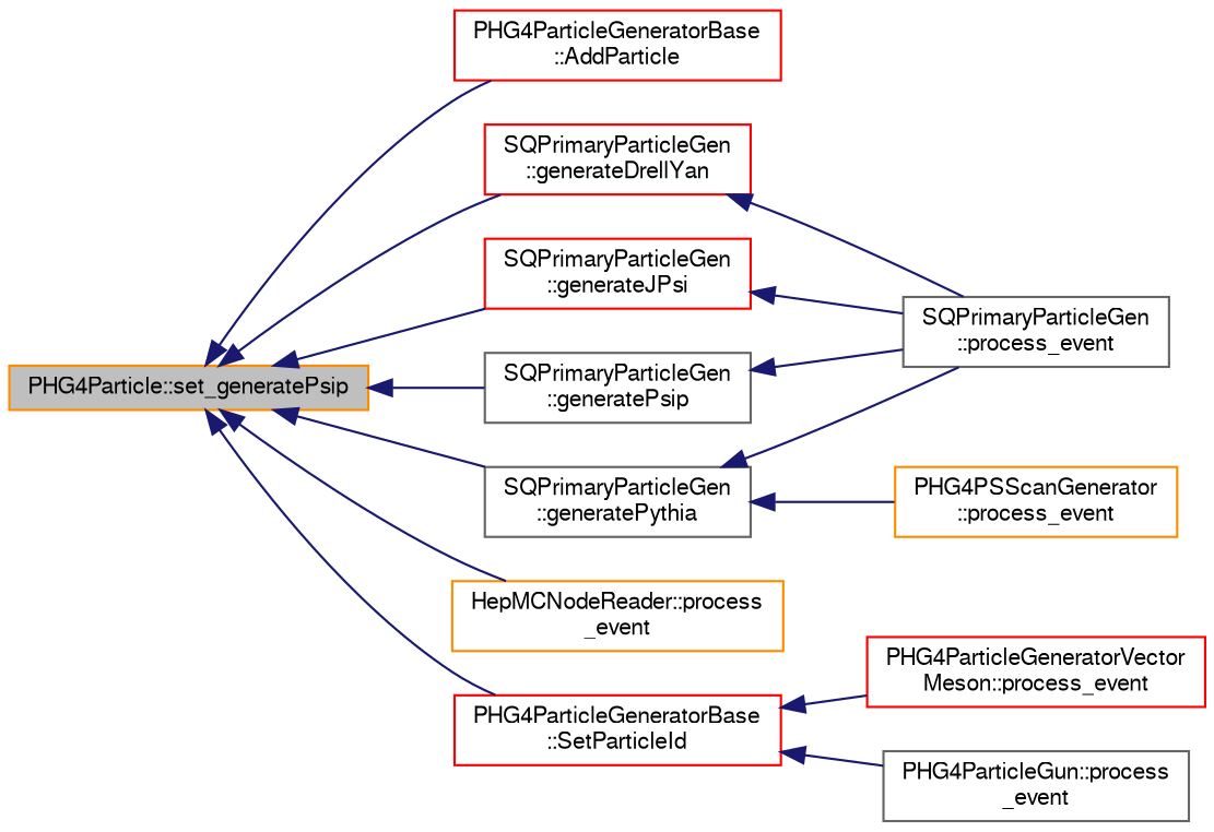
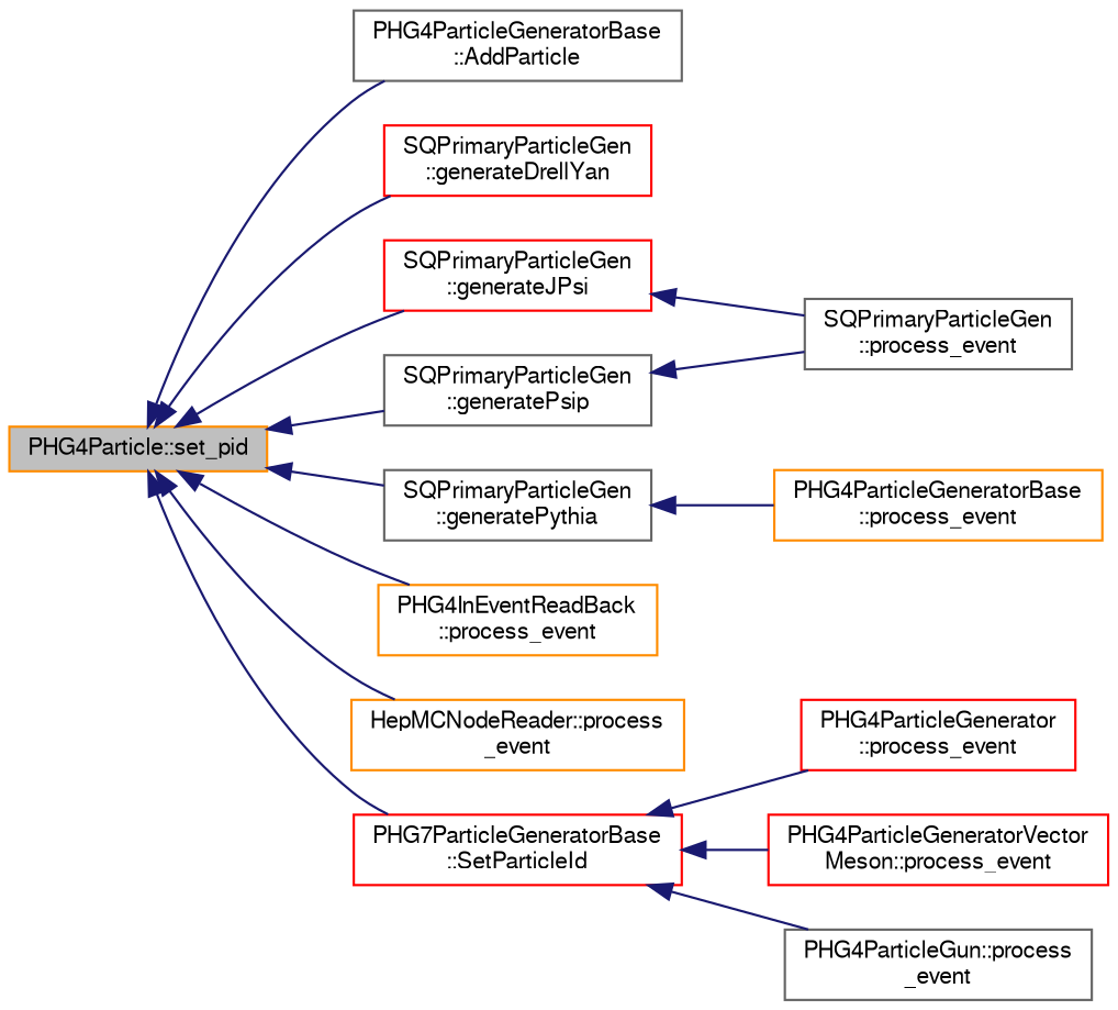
  digraph {
    rankdir=LR
    node [color=gray40 fontname=FreeSans fontsize=10 shape=record]
    edge [color=midnightblue dir=back fontname=FreeSans fontsize=10 labelfontname=FreeSans labelfontsize=10 style=solid]
-   n1 [color=darkorange fillcolor=grey75 fontcolor=black height=0.2 label="PHG4Particle::set_generatePsip" style=filled width=0.4]
-   n2 [color=red height=0.2 label="PHG4ParticleGeneratorBase\l::AddParticle" width=0.4]
+   n1 [color=darkorange fillcolor=grey75 fontcolor=black height=0.2 label="PHG4Particle::set_pid" style=filled width=0.4]
+   n2 [height=0.2 label="PHG4ParticleGeneratorBase\l::AddParticle" width=0.4]
    n3 [color=red height=0.2 label="SQPrimaryParticleGen\l::generateDrellYan" width=0.4]
    n4 [color=red height=0.2 label="SQPrimaryParticleGen\l::generateJPsi" width=0.4]
    n5 [height=0.2 label="SQPrimaryParticleGen\l::generatePsip" width=0.4]
    n6 [height=0.2 label="SQPrimaryParticleGen\l::generatePythia" width=0.4]
+   n7 [color=darkorange height=0.2 label="PHG4InEventReadBack\l::process_event" width=0.4]
    n8 [color=darkorange height=0.2 label="HepMCNodeReader::process\l_event" width=0.4]
-   n9 [color=red height=0.2 label="PHG4ParticleGeneratorBase\l::SetParticleId" width=0.4]
+   n9 [color=red height=0.2 label="PHG7ParticleGeneratorBase\l::SetParticleId" width=0.4]
    n10 [height=0.2 label="SQPrimaryParticleGen\l::process_event" width=0.4]
-   n11 [color=darkorange height=0.2 label="PHG4PSScanGenerator\l::process_event" width=0.4]
+   n11 [color=darkorange height=0.2 label="PHG4ParticleGeneratorBase\l::process_event" width=0.4]
+   n12 [color=red height=0.2 label="PHG4ParticleGenerator\l::process_event" width=0.4]
    n13 [color=red height=0.2 label="PHG4ParticleGeneratorVector\lMeson::process_event" width=0.4]
    n14 [height=0.2 label="PHG4ParticleGun::process\l_event" width=0.4]
    n1 -> n2
    n1 -> n3
    n1 -> n4
    n1 -> n5
    n1 -> n6
+   n1 -> n7
    n1 -> n8
    n1 -> n9
-   n3 -> n10
    n4 -> n10
    n5 -> n10
-   n6 -> n10
    n6 -> n11
+   n9 -> n12
    n9 -> n13
    n9 -> n14
  }
